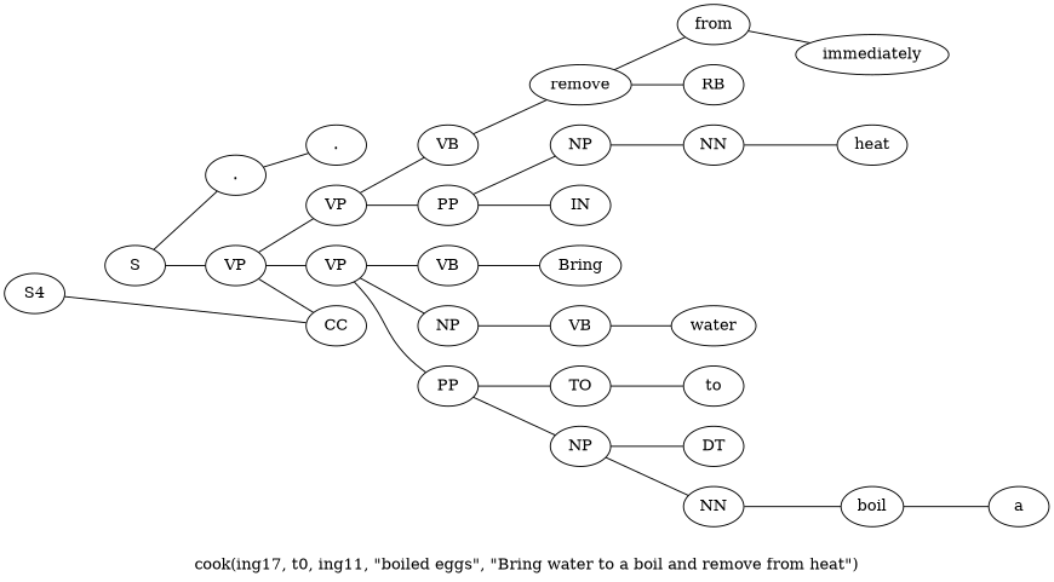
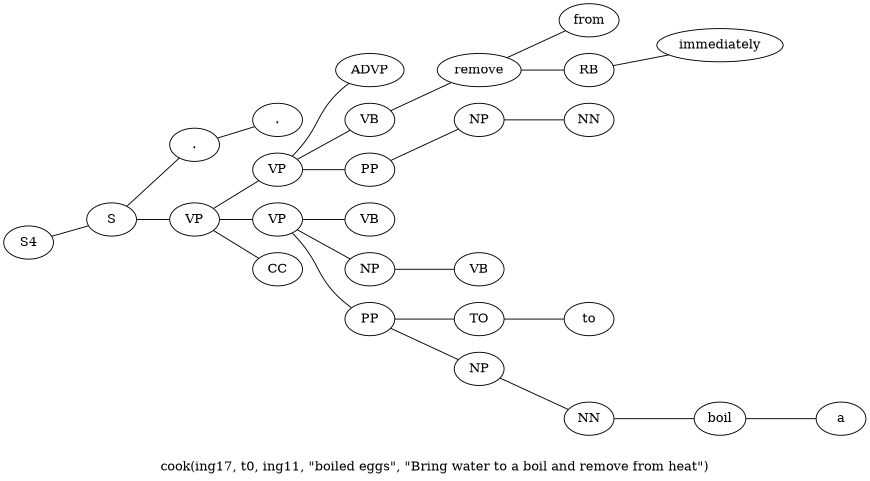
  graph {
    label="cook(ing17, t0, ing11, \"boiled eggs\", \"Bring water to a boil and remove from heat\")"
    rankdir=LR
    n1 [label=S4]
    n2 [label=S]
    n3 [label=VP]
    n4 [label="."]
    n5 [label=VP]
    n6 [label=CC]
    n7 [label=VP]
    n8 [label="."]
    n9 [label=VB]
    n10 [label=NP]
    n11 [label=PP]
+   n12 [label=ADVP]
    n13 [label=VB]
    n14 [label=PP]
-   n15 [label=Bring]
    n16 [label=VB]
    n17 [label=TO]
    n18 [label=NP]
-   n19 [label=water]
    n20 [label=to]
-   n21 [label=DT]
    n22 [label=NN]
    n23 [label=boil]
    n24 [label=a]
    n25 [label=remove]
-   n26 [label=IN]
    n27 [label=NP]
    n28 [label=RB]
    n29 [label=immediately]
    n30 [label=from]
    n31 [label=NN]
-   n32 [label=heat]
-   n1 -- n6
+   n1 -- n2
    n2 -- n3
    n2 -- n4
    n3 -- n5
    n3 -- n6
    n3 -- n7
    n4 -- n8
    n5 -- n9
    n5 -- n10
    n5 -- n11
+   n7 -- n12
    n7 -- n13
    n7 -- n14
-   n9 -- n15
    n10 -- n16
    n11 -- n17
    n11 -- n18
    n13 -- n25
-   n14 -- n26
    n14 -- n27
-   n16 -- n19
    n17 -- n20
-   n18 -- n21
    n18 -- n22
    n22 -- n23
    n23 -- n24
    n25 -- n28
    n25 -- n30
    n27 -- n31
-   n30 -- n29
-   n31 -- n32
+   n28 -- n29
  }
